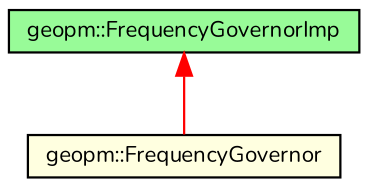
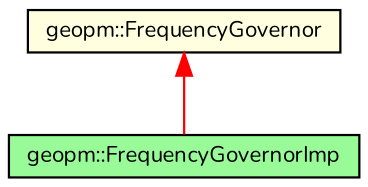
  digraph {
    fontname=Nunito
    node [color=black fontname=Nunito fontsize=10 shape=record style=filled]
    n1 [fillcolor=lightyellow fontcolor=black height=0.2 label="geopm::FrequencyGovernor" width=0.4]
    n2 [fillcolor=palegreen height=0.2 label="geopm::FrequencyGovernorImp" width=0.4]
-   n2 -> n1 [color=red dir=back fontname=Nunito fontsize=10 labelfontname=Helvetica labelfontsize=10 style=solid]
+   n1 -> n2 [color=red dir=back fontname=Nunito fontsize=10 labelfontname=Helvetica labelfontsize=10 style=solid]
  }
